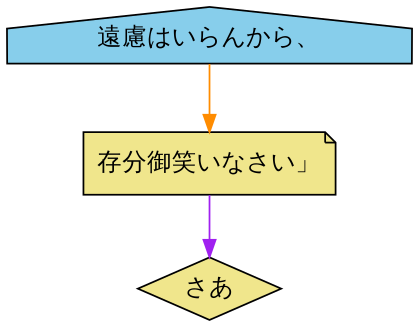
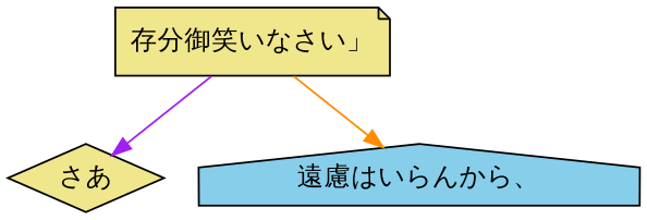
  digraph {
    fontname="Open Sans"
    node [fillcolor=khaki fontname="Open Sans" style=filled]
    edge [fontname="Open Sans"]
    n1 [label="さあ" shape=diamond]
    n2 [label="存分御笑いなさい」" shape=note]
    n3 [fillcolor=skyblue label="遠慮はいらんから、" shape=house]
    n2 -> n1 [color=purple]
-   n3 -> n2 [color=darkorange]
+   n2 -> n3 [color=darkorange]
  }
